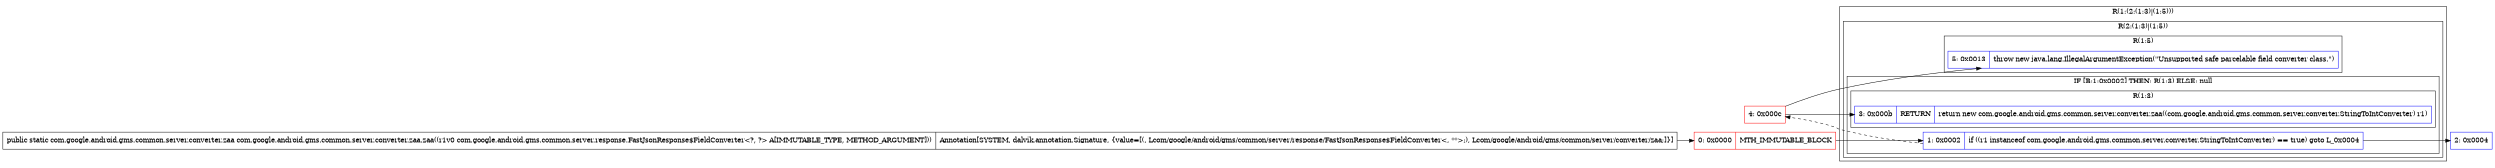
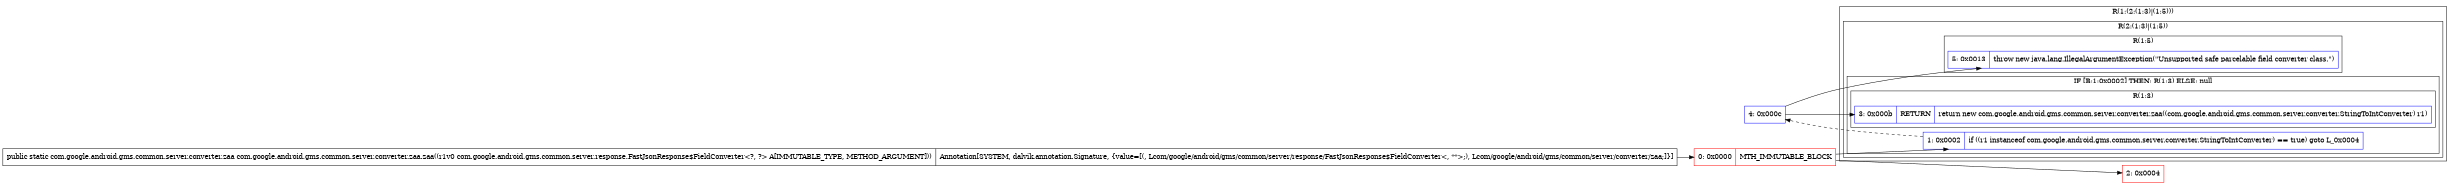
  digraph {
    fontname="DejaVu Serif"
    rankdir=LR
    node [color=blue fontname="DejaVu Serif" shape=record]
    edge [fontname="DejaVu Serif"]
    n1 [label="{3\:\ 0x000b|RETURN\l|return new com.google.android.gms.common.server.converter.zaa((com.google.android.gms.common.server.converter.StringToIntConverter) r1)\l}"]
    n2 [label="{1\:\ 0x0002|if ((r1 instanceof com.google.android.gms.common.server.converter.StringToIntConverter) == true) goto L_0x0004\l}"]
    n3 [label="{5\:\ 0x0013|throw new java.lang.IllegalArgumentException(\"Unsupported safe parcelable field converter class.\")\l}"]
-   n4 [label="{2\:\ 0x0004}"]
-   n5 [color=red label="{4\:\ 0x000c}"]
+   n4 [color=red label="{2\:\ 0x0004}"]
+   n5 [label="{4\:\ 0x000c}"]
    n6 [color=red label="{0\:\ 0x0000|MTH_IMMUTABLE_BLOCK\l}"]
    n7 [label="{public static com.google.android.gms.common.server.converter.zaa com.google.android.gms.common.server.converter.zaa.zaa((r1v0 com.google.android.gms.common.server.response.FastJsonResponse$FieldConverter\<?, ?\> A[IMMUTABLE_TYPE, METHOD_ARGUMENT]))  | Annotation[SYSTEM, dalvik.annotation.Signature, \{value=[(, Lcom\/google\/android\/gms\/common\/server\/response\/FastJsonResponse$FieldConverter\<, **\>;), Lcom\/google\/android\/gms\/common\/server\/converter\/zaa;]\}]\l}" color=""]
    subgraph cluster_1 {
      label="R(1:(2:(1:3)|(1:5)))"
      subgraph cluster_2 {
        label="R(2:(1:3)|(1:5))"
        subgraph cluster_3 {
          label="IF [B:1:0x0002] THEN: R(1:3) ELSE: null"
          n2
          subgraph cluster_4 {
            label="R(1:3)"
            n1
          }
        }
        subgraph cluster_5 {
          label="R(1:5)"
          n3
        }
      }
    }
-   n2 -> n4
+   n6 -> n4
    n2 -> n5 [style=dashed]
    n5 -> n1
    n5 -> n3
    n6 -> n2
    n7 -> n6
  }
